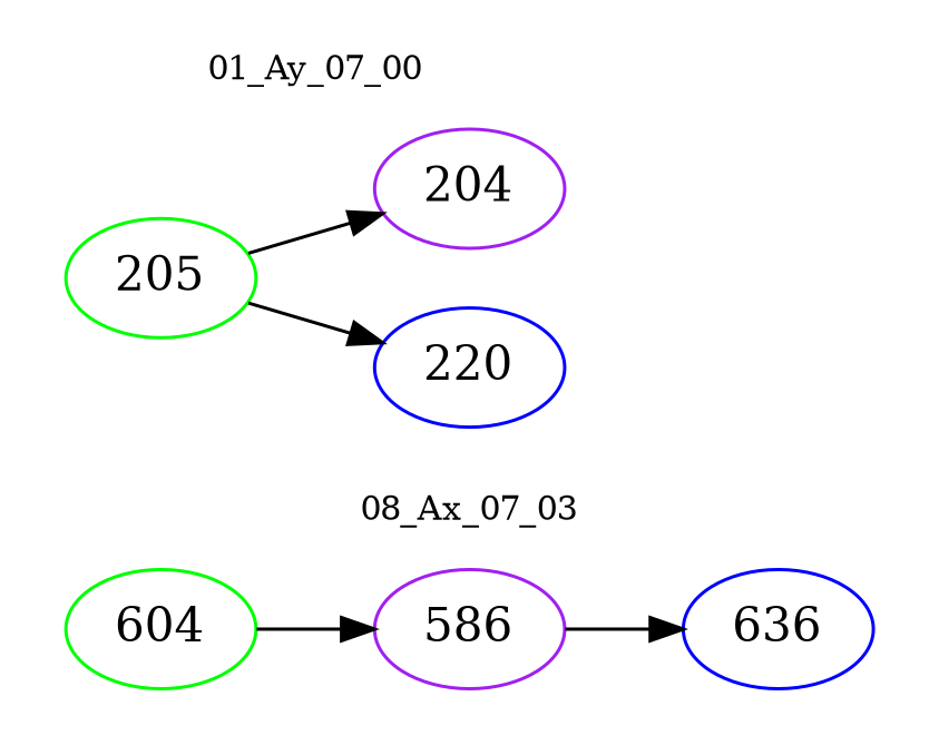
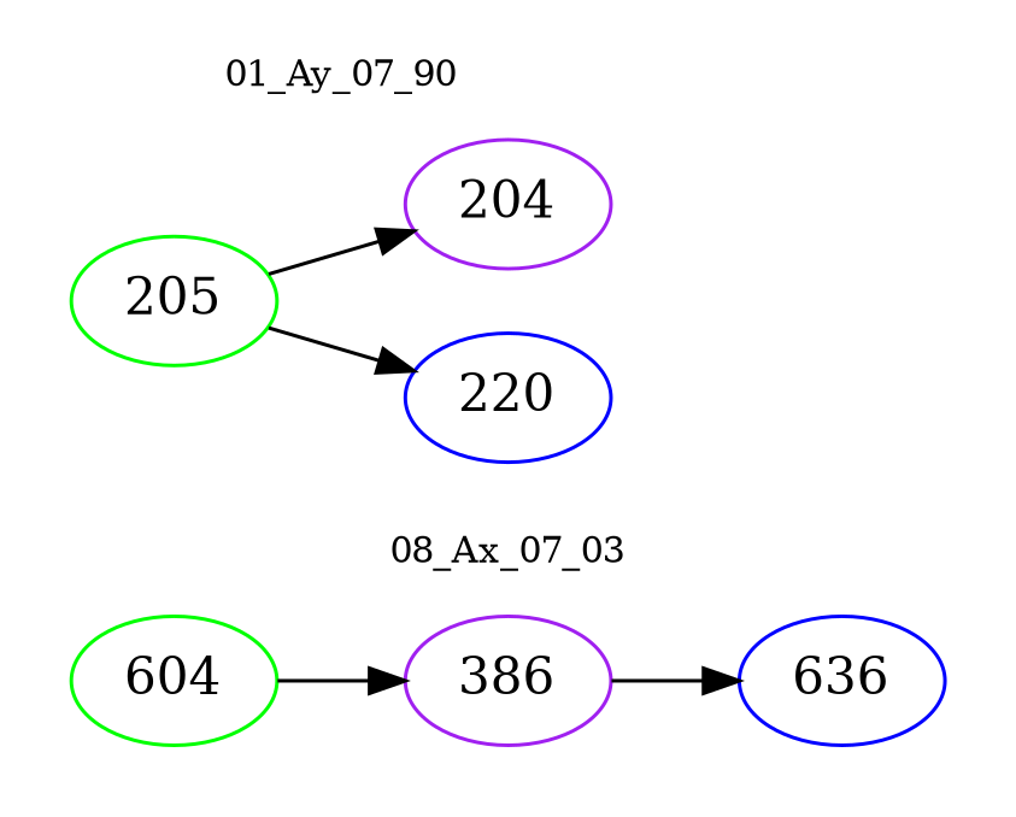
  digraph {
    rankdir=LR
    node [color=green]
    edge [color=black]
    n1 [label=604]
    n2 [color=blue label=636]
-   n3 [color=purple label=586]
+   n3 [color=purple label=386]
    n4 [label=205]
    n5 [color=blue label=220]
    n6 [color=purple label=204]
    subgraph cluster_1 {
      color=white
      fontsize=10
      label="08_Ax_07_03"
      n1
      n2
      n3
    }
    subgraph cluster_2 {
      color=white
      fontsize=10
-     label="01_Ay_07_00"
+     label="01_Ay_07_90"
      n4
      n5
      n6
    }
    n1 -> n3
    n3 -> n2
    n4 -> n5
    n4 -> n6
  }
